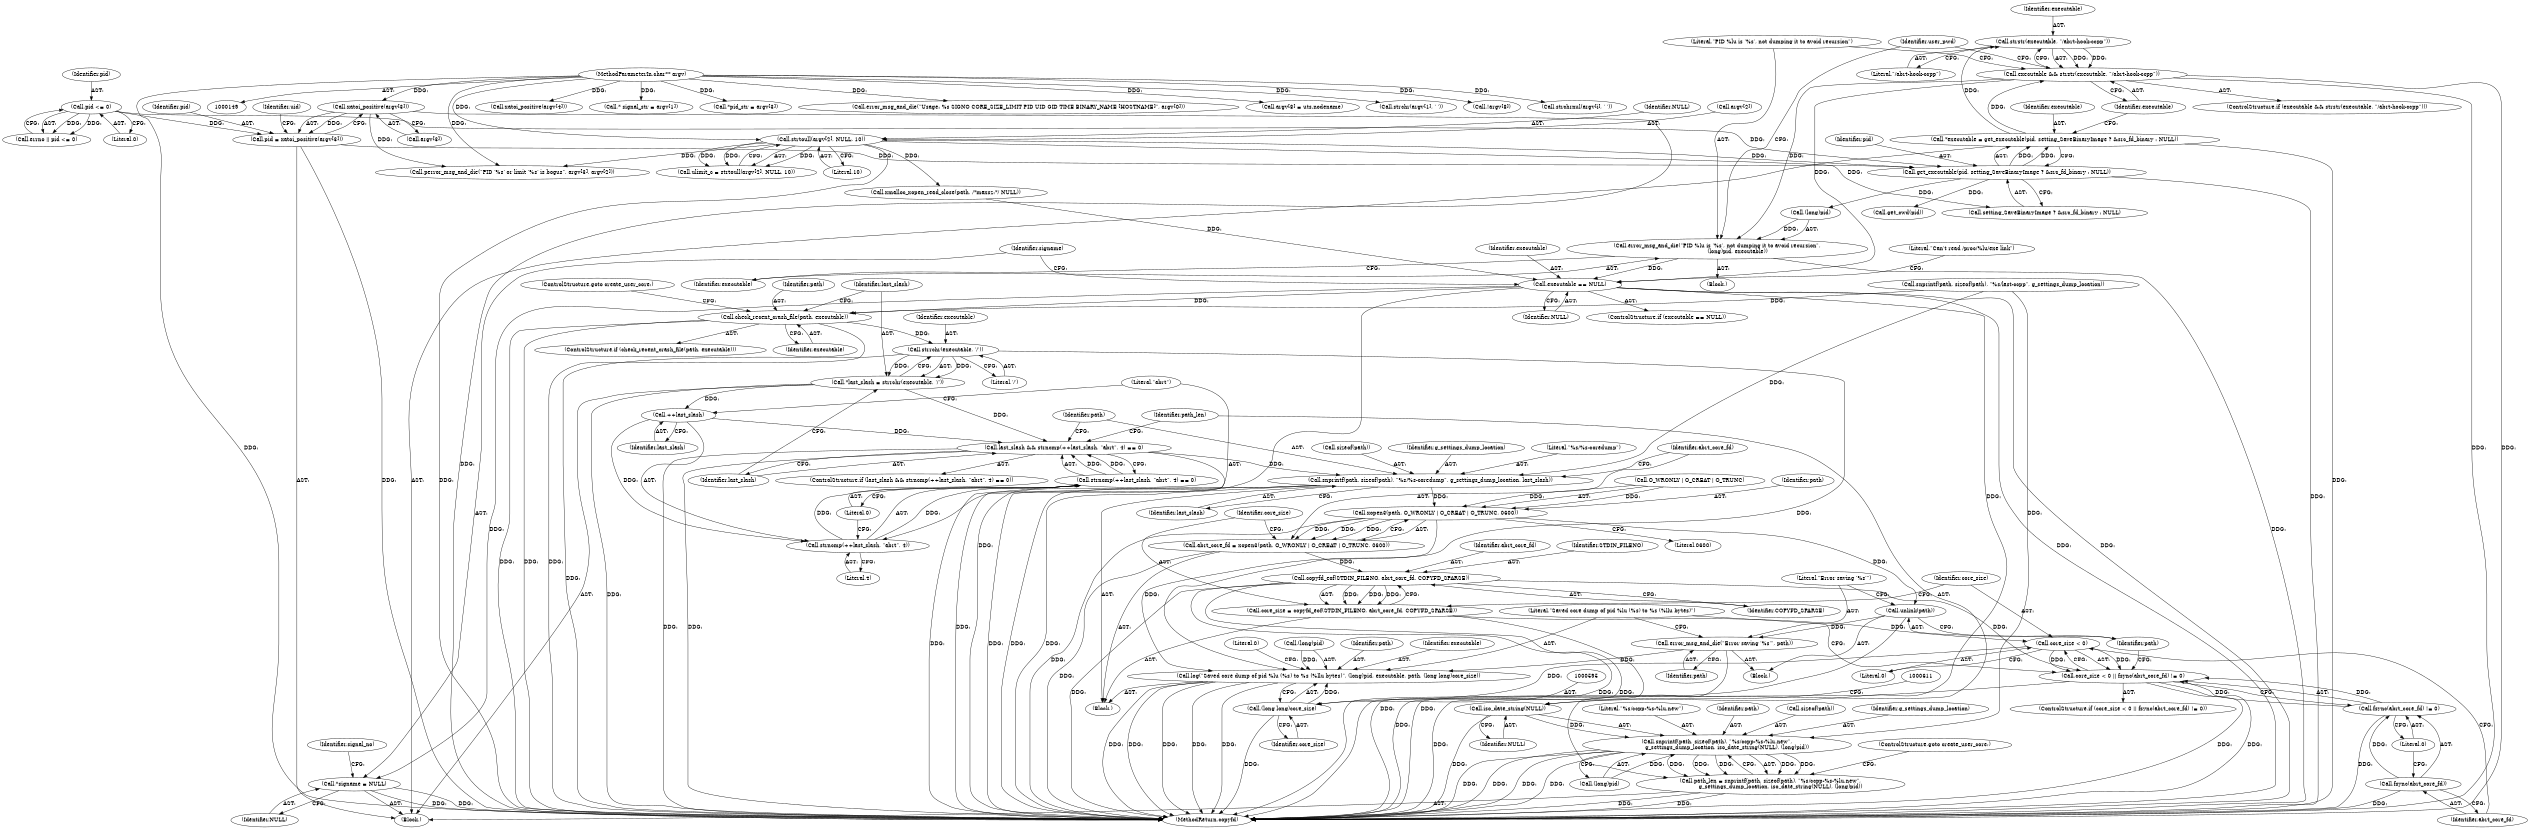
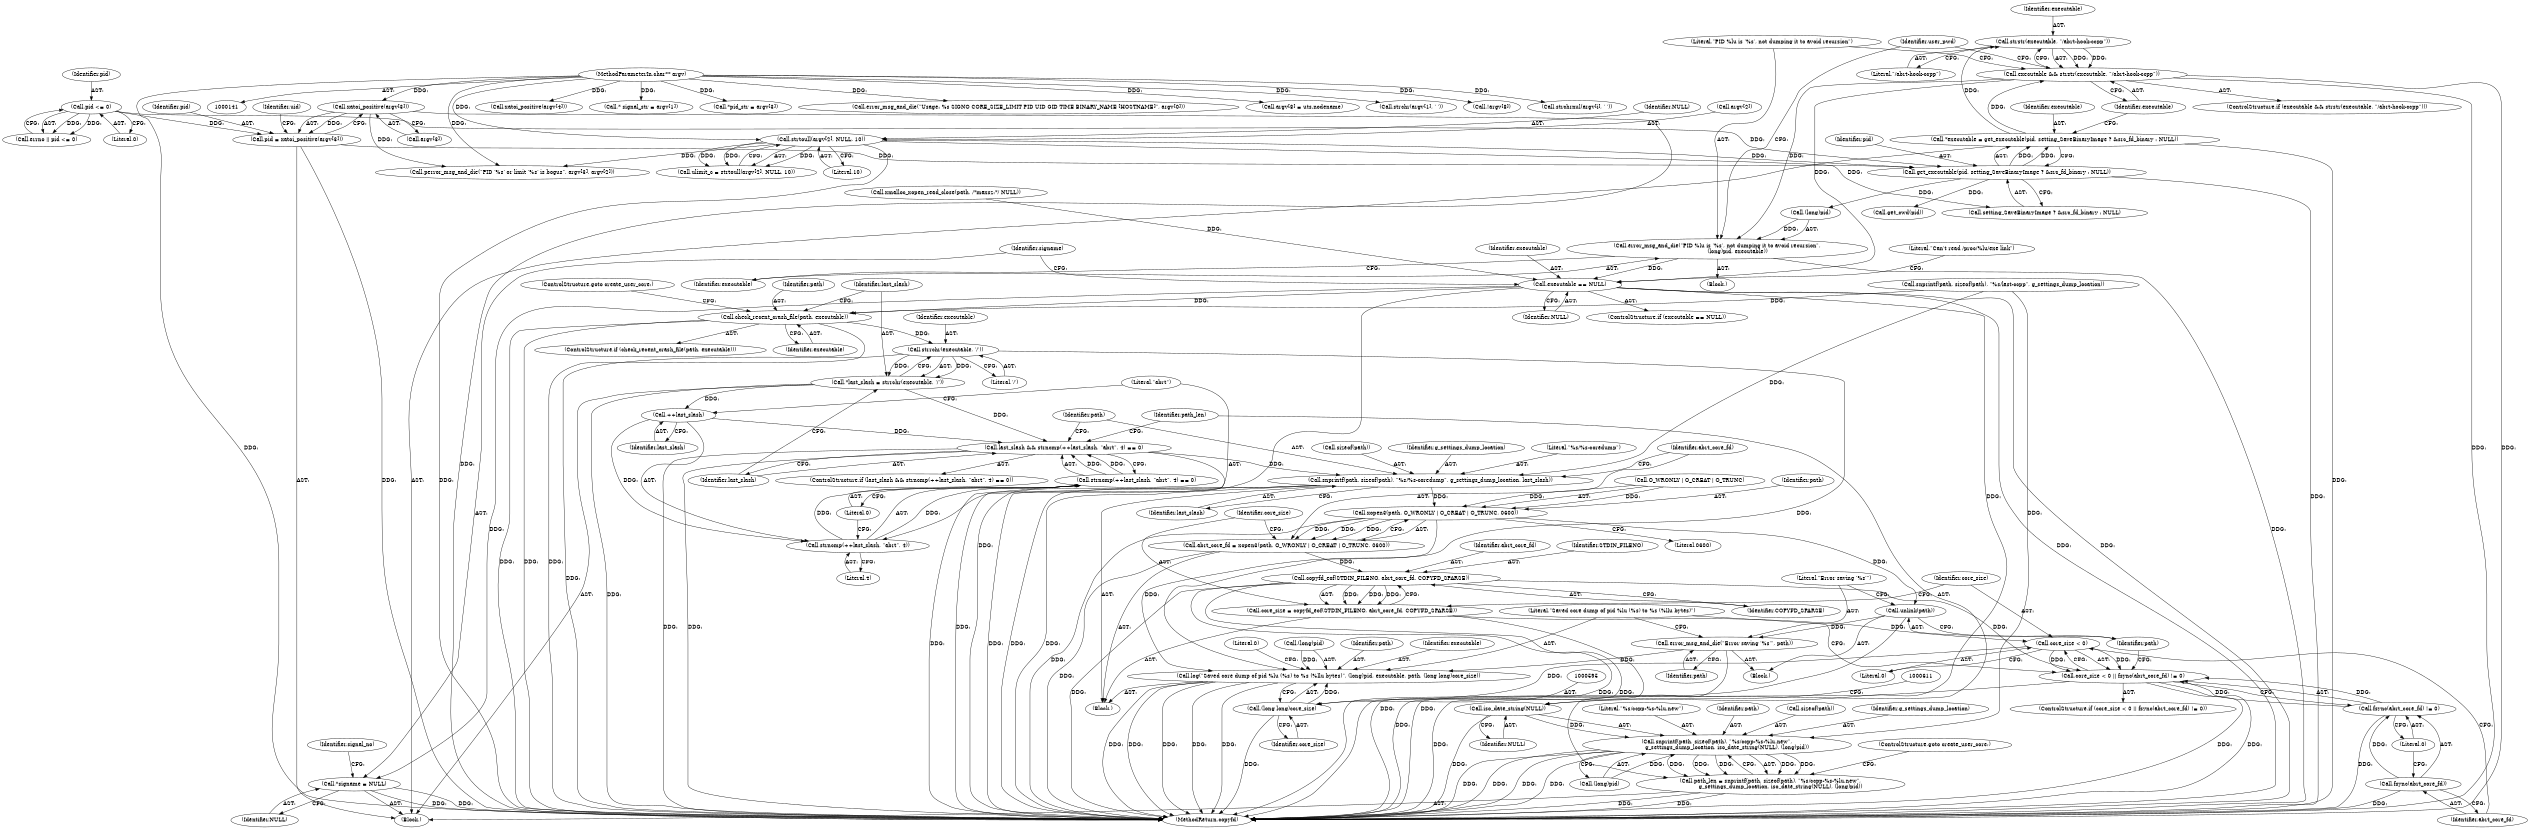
  digraph {
    n1 [label="(Call,strstr(executable, \"/abrt-hook-ccpp\"))"]
    n2 [label="(Call,executable && strstr(executable, \"/abrt-hook-ccpp\"))"]
    n3 [label="(Literal,\"/abrt-hook-ccpp\")"]
    n4 [label="(MethodReturn,copyfd)"]
    n5 [label="(Call,error_msg_and_die(\"PID %lu is '%s', not dumping it to avoid recursion\",\n                        (long)pid, executable))"]
    n6 [label="(Call,executable == NULL)"]
    n7 [label="(Identifier,executable)"]
    n8 [label="(ControlStructure,if (executable && strstr(executable, \"/abrt-hook-ccpp\")))"]
    n9 [label="(Call,*executable = get_executable(pid, setting_SaveBinaryImage ? &src_fd_binary : NULL))"]
    n10 [label="(Call,get_executable(pid, setting_SaveBinaryImage ? &src_fd_binary : NULL))"]
    n11 [label="(Block,)"]
    n12 [label="(Call,setting_SaveBinaryImage ? &src_fd_binary : NULL)"]
    n13 [label="(Call,get_cwd(pid))"]
    n14 [label="(Call,(long)pid)"]
    n15 [label="(Call,pid = xatoi_positive(argv[3]))"]
    n16 [label="(Call,xatoi_positive(argv[3]))"]
    n17 [label="(Call,argv[3])"]
    n18 [label="(Call,perror_msg_and_die(\"PID '%s' or limit '%s' is bogus\", argv[3], argv[2]))"]
    n19 [label="(Call,pid <= 0)"]
    n20 [label="(Call,errno || pid <= 0)"]
    n21 [label="(Literal,0)"]
    n22 [label="(MethodParameterIn,char** argv)"]
    n23 [label="(Call,strtoull(argv[2], NULL, 10))"]
    n24 [label="(Call,xatoi_positive(argv[4]))"]
    n25 [label="(Call,* signal_str = argv[1])"]
    n26 [label="(Call,*pid_str = argv[3])"]
    n27 [label="(Call,error_msg_and_die(\"Usage: %s SIGNO CORE_SIZE_LIMIT PID UID GID TIME BINARY_NAME [HOSTNAME]\", argv[0]))"]
    n28 [label="(Call,argv[8] = uts.nodename)"]
    n29 [label="(Call,strchr(argv[1], ' '))"]
    n30 [label="(Call,!argv[8])"]
    n31 [label="(Call,strchrnul(argv[i], ' '))"]
-   1000141 [label=1000149]
+   1000141
    n33 [label="(Call,xmalloc_xopen_read_close(path, /*maxsz:*/ NULL))"]
    n34 [label="(Literal,10)"]
    n35 [label="(Call,ulimit_c = strtoull(argv[2], NULL, 10))"]
    n36 [label="(Identifier,executable)"]
    n37 [label="(Block,)"]
    n38 [label="(Call,*signame = NULL)"]
    n39 [label="(Call,check_recent_crash_file(path, executable))"]
    n40 [label="(Call,iso_date_string(NULL))"]
    n41 [label="(Identifier,NULL)"]
    n42 [label="(ControlStructure,if (executable == NULL))"]
    n43 [label="(Identifier,NULL)"]
    n44 [label="(Call,strrchr(executable, '/'))"]
    n45 [label="(ControlStructure,if (check_recent_crash_file(path, executable)))"]
    n46 [label="(Identifier,executable)"]
    n47 [label="(Call,snprintf(path, sizeof(path), \"%s/ccpp-%s-%lu.new\",\n            g_settings_dump_location, iso_date_string(NULL), (long)pid))"]
    n48 [label="(Identifier,NULL)"]
    n49 [label="(Call,*last_slash = strrchr(executable, '/'))"]
    n50 [label="(Call,log(\"Saved core dump of pid %lu (%s) to %s (%llu bytes)\", (long)pid, executable, path, (long long)core_size))"]
    n51 [label="(Literal,'/')"]
    n52 [label="(Call,last_slash && strncmp(++last_slash, \"abrt\", 4) == 0)"]
    n53 [label="(Call,++last_slash)"]
    n54 [label="(Block,)"]
    n55 [label="(Call,(long long)core_size)"]
    n56 [label="(Call,snprintf(path, sizeof(path), \"%s/%s-coredump\", g_settings_dump_location, last_slash))"]
    n57 [label="(Call,strncmp(++last_slash, \"abrt\", 4) == 0)"]
    n58 [label="(Identifier,last_slash)"]
    n59 [label="(ControlStructure,if (last_slash && strncmp(++last_slash, \"abrt\", 4) == 0))"]
    n60 [label="(Call,strncmp(++last_slash, \"abrt\", 4))"]
    n61 [label="(Identifier,last_slash)"]
    n62 [label="(Call,xopen3(path, O_WRONLY | O_CREAT | O_TRUNC, 0600))"]
    n63 [label="(Identifier,last_slash)"]
    n64 [label="(Literal,0)"]
    n65 [label="(Call,abrt_core_fd = xopen3(path, O_WRONLY | O_CREAT | O_TRUNC, 0600))"]
    n66 [label="(Call,unlink(path))"]
    n67 [label="(Literal,0600)"]
    n68 [label="(Call,copyfd_eof(STDIN_FILENO, abrt_core_fd, COPYFD_SPARSE))"]
    n69 [label="(Call,error_msg_and_die(\"Error saving '%s'\", path))"]
    n70 [label="(Identifier,path)"]
    n71 [label="(Block,)"]
    n72 [label="(Call,core_size = copyfd_eof(STDIN_FILENO, abrt_core_fd, COPYFD_SPARSE))"]
    n73 [label="(Identifier,COPYFD_SPARSE)"]
    n74 [label="(Call,core_size < 0 || fsync(abrt_core_fd) != 0)"]
    n75 [label="(Call,core_size < 0)"]
    n76 [label="(Call,fsync(abrt_core_fd))"]
    n77 [label="(Call,fsync(abrt_core_fd) != 0)"]
    n78 [label="(Identifier,abrt_core_fd)"]
    n79 [label="(Literal,0)"]
    n80 [label="(ControlStructure,if (core_size < 0 || fsync(abrt_core_fd) != 0))"]
    n81 [label="(Identifier,core_size)"]
    n82 [label="(Literal,0)"]
    n83 [label="(Identifier,path)"]
    n84 [label="(Literal,4)"]
    n85 [label="(Call,path_len = snprintf(path, sizeof(path), \"%s/ccpp-%s-%lu.new\",\n            g_settings_dump_location, iso_date_string(NULL), (long)pid))"]
    n86 [label="(Call,(long)pid)"]
    n87 [label="(Call,sizeof(path))"]
    n88 [label="(Identifier,NULL)"]
    n89 [label="(Identifier,last_slash)"]
    n90 [label="(Literal,\"Error saving '%s'\")"]
    n91 [label="(Call,argv[2])"]
    n92 [label="(ControlStructure,goto create_user_core;)"]
    n93 [label="(Identifier,STDIN_FILENO)"]
    n94 [label="(Identifier,executable)"]
    n95 [label="(Literal,\"%s/ccpp-%s-%lu.new\")"]
    n96 [label="(Call,O_WRONLY | O_CREAT | O_TRUNC)"]
    n97 [label="(Identifier,executable)"]
    n98 [label="(Identifier,user_pwd)"]
    n99 [label="(Literal,\"Can't read /proc/%lu/exe link\")"]
    n100 [label="(Identifier,executable)"]
    n101 [label="(Identifier,path)"]
    n102 [label="(Identifier,path)"]
    n103 [label="(Identifier,executable)"]
    n104 [label="(Literal,\"PID %lu is '%s', not dumping it to avoid recursion\")"]
    n105 [label="(Identifier,pid)"]
    n106 [label="(Identifier,uid)"]
    n107 [label="(Identifier,abrt_core_fd)"]
    n108 [label="(Identifier,executable)"]
    n109 [label="(Identifier,pid)"]
    n110 [label="(Identifier,path)"]
    n111 [label="(Literal,\"abrt\")"]
    n112 [label="(Identifier,pid)"]
    n113 [label="(ControlStructure,goto create_user_core;)"]
    n114 [label="(Literal,\"Saved core dump of pid %lu (%s) to %s (%llu bytes)\")"]
    n115 [label="(Call,sizeof(path))"]
    n116 [label="(Identifier,g_settings_dump_location)"]
    n117 [label="(Literal,0)"]
    n118 [label="(Identifier,abrt_core_fd)"]
    n119 [label="(Identifier,g_settings_dump_location)"]
    n120 [label="(Literal,\"%s/%s-coredump\")"]
    n121 [label="(Call,snprintf(path, sizeof(path), \"%s/last-ccpp\", g_settings_dump_location))"]
    n122 [label="(Identifier,signame)"]
    n123 [label="(Identifier,signal_no)"]
    n124 [label="(Identifier,path_len)"]
    n125 [label="(Identifier,core_size)"]
    n126 [label="(Call,(long)pid)"]
    n127 [label="(Identifier,path)"]
    n128 [label="(Identifier,path)"]
    n129 [label="(Identifier,core_size)"]
    1000595
    1000611
    n1 -> n2 [label="AST: "]
    n1 -> n2 [label="DDG: "]
    n1 -> n2 [label="DDG: "]
    n1 -> n3 [label="CFG: "]
    n2 -> n1 [label="CFG: "]
    n2 -> n4 [label="DDG: "]
    n2 -> n4 [label="DDG: "]
    n2 -> n5 [label="DDG: "]
    n2 -> n6 [label="DDG: "]
    n2 -> n7 [label="CFG: "]
    n2 -> n8 [label="AST: "]
    n3 -> n1 [label="AST: "]
    n5 -> n4 [label="DDG: "]
    n5 -> n6 [label="DDG: "]
    n5 -> n36 [label="CFG: "]
    n5 -> n37 [label="AST: "]
    n6 -> n4 [label="DDG: "]
    n6 -> n4 [label="DDG: "]
    n6 -> n4 [label="DDG: "]
    n6 -> n38 [label="DDG: "]
    n6 -> n39 [label="DDG: "]
    n6 -> n40 [label="DDG: "]
    n6 -> n41 [label="CFG: "]
    n6 -> n42 [label="AST: "]
    n7 -> n2 [label="AST: "]
    n7 -> n9 [label="CFG: "]
    n9 -> n1 [label="DDG: "]
    n9 -> n2 [label="DDG: "]
    n9 -> n4 [label="DDG: "]
    n9 -> n10 [label="CFG: "]
    n9 -> n11 [label="AST: "]
    n10 -> n4 [label="DDG: "]
    n10 -> n9 [label="AST: "]
    n10 -> n9 [label="DDG: "]
    n10 -> n9 [label="DDG: "]
    n10 -> n12 [label="CFG: "]
    n10 -> n13 [label="DDG: "]
    n10 -> n14 [label="DDG: "]
    n12 -> n10 [label="AST: "]
    n14 -> n5 [label="AST: "]
    n14 -> n5 [label="DDG: "]
    n15 -> n4 [label="DDG: "]
    n15 -> n10 [label="DDG: "]
    n15 -> n11 [label="AST: "]
    n15 -> n16 [label="CFG: "]
    n16 -> n4 [label="DDG: "]
    n16 -> n15 [label="AST: "]
    n16 -> n15 [label="DDG: "]
    n16 -> n17 [label="CFG: "]
    n16 -> n18 [label="DDG: "]
    n17 -> n16 [label="AST: "]
    n19 -> n10 [label="DDG: "]
    n19 -> n15 [label="DDG: "]
    n19 -> n20 [label="AST: "]
    n19 -> n20 [label="DDG: "]
    n19 -> n20 [label="DDG: "]
    n19 -> n21 [label="CFG: "]
    n20 -> n19 [label="CFG: "]
    n21 -> n19 [label="AST: "]
    n22 -> n4 [label="DDG: "]
    n22 -> n16 [label="DDG: "]
    n22 -> n18 [label="DDG: "]
    n22 -> n23 [label="DDG: "]
    n22 -> n24 [label="DDG: "]
    n22 -> n25 [label="DDG: "]
    n22 -> n26 [label="DDG: "]
    n22 -> n27 [label="DDG: "]
    n22 -> n28 [label="DDG: "]
    n22 -> n29 [label="DDG: "]
    n22 -> n30 [label="DDG: "]
    n22 -> n31 [label="DDG: "]
    n22 -> 1000141 [label="AST: "]
    n23 -> n4 [label="DDG: "]
    n23 -> n10 [label="DDG: "]
    n23 -> n12 [label="DDG: "]
    n23 -> n18 [label="DDG: "]
-   n23 -> n33 [label="DDG: "]
    n23 -> n34 [label="CFG: "]
    n23 -> n35 [label="AST: "]
    n23 -> n35 [label="DDG: "]
    n23 -> n35 [label="DDG: "]
    n23 -> n35 [label="DDG: "]
    n33 -> n6 [label="DDG: "]
    n34 -> n23 [label="AST: "]
    n35 -> n23 [label="CFG: "]
    n36 -> n5 [label="AST: "]
    n38 -> n4 [label="DDG: "]
    n38 -> n4 [label="DDG: "]
    n38 -> n11 [label="AST: "]
    n38 -> n43 [label="CFG: "]
    n39 -> n4 [label="DDG: "]
    n39 -> n4 [label="DDG: "]
    n39 -> n4 [label="DDG: "]
    n39 -> n44 [label="DDG: "]
    n39 -> n45 [label="AST: "]
    n39 -> n46 [label="CFG: "]
    n40 -> n4 [label="DDG: "]
    n40 -> n47 [label="AST: "]
    n40 -> n47 [label="DDG: "]
    n40 -> n48 [label="CFG: "]
    n41 -> n6 [label="AST: "]
    n43 -> n38 [label="AST: "]
    n44 -> n4 [label="DDG: "]
    n44 -> n49 [label="AST: "]
    n44 -> n49 [label="DDG: "]
    n44 -> n49 [label="DDG: "]
    n44 -> n50 [label="DDG: "]
    n44 -> n51 [label="CFG: "]
    n46 -> n39 [label="AST: "]
    n47 -> n4 [label="DDG: "]
    n47 -> n4 [label="DDG: "]
    n47 -> n4 [label="DDG: "]
    n47 -> n4 [label="DDG: "]
    n47 -> n85 [label="AST: "]
    n47 -> n85 [label="DDG: "]
    n47 -> n85 [label="DDG: "]
    n47 -> n85 [label="DDG: "]
    n47 -> n85 [label="DDG: "]
    n47 -> n85 [label="DDG: "]
    n47 -> n86 [label="CFG: "]
    n48 -> n40 [label="AST: "]
    n49 -> n4 [label="DDG: "]
    n49 -> n11 [label="AST: "]
    n49 -> n44 [label="CFG: "]
    n49 -> n52 [label="DDG: "]
    n49 -> n53 [label="DDG: "]
    n50 -> n4 [label="DDG: "]
    n50 -> n4 [label="DDG: "]
    n50 -> n4 [label="DDG: "]
    n50 -> n4 [label="DDG: "]
    n50 -> n4 [label="DDG: "]
    n50 -> n54 [label="AST: "]
    n50 -> n55 [label="CFG: "]
    n51 -> n44 [label="AST: "]
    n52 -> n4 [label="DDG: "]
    n52 -> n4 [label="DDG: "]
    n52 -> n4 [label="DDG: "]
    n52 -> n56 [label="DDG: "]
    n52 -> n57 [label="CFG: "]
    n52 -> n58 [label="CFG: "]
    n52 -> n59 [label="AST: "]
    n53 -> n52 [label="DDG: "]
    n53 -> n60 [label="AST: "]
    n53 -> n60 [label="DDG: "]
    n53 -> n61 [label="CFG: "]
    n55 -> n4 [label="DDG: "]
    n55 -> n50 [label="AST: "]
    n55 -> n50 [label="DDG: "]
    n55 -> n81 [label="CFG: "]
    n56 -> n4 [label="DDG: "]
    n56 -> n4 [label="DDG: "]
    n56 -> n4 [label="DDG: "]
    n56 -> n54 [label="AST: "]
    n56 -> n62 [label="DDG: "]
    n56 -> n63 [label="CFG: "]
    n57 -> n4 [label="DDG: "]
    n57 -> n52 [label="AST: "]
    n57 -> n52 [label="DDG: "]
    n57 -> n52 [label="DDG: "]
    n57 -> n64 [label="CFG: "]
    n58 -> n49 [label="CFG: "]
    n58 -> n52 [label="AST: "]
    n60 -> n57 [label="AST: "]
    n60 -> n57 [label="DDG: "]
    n60 -> n57 [label="DDG: "]
    n60 -> n84 [label="CFG: "]
    n61 -> n53 [label="AST: "]
    n62 -> n4 [label="DDG: "]
    n62 -> n50 [label="DDG: "]
    n62 -> n65 [label="AST: "]
    n62 -> n65 [label="DDG: "]
    n62 -> n65 [label="DDG: "]
    n62 -> n65 [label="DDG: "]
    n62 -> n66 [label="DDG: "]
    n62 -> n67 [label="CFG: "]
    n63 -> n56 [label="AST: "]
    n64 -> n57 [label="AST: "]
    n64 -> n60 [label="CFG: "]
    n65 -> n4 [label="DDG: "]
    n65 -> n54 [label="AST: "]
    n65 -> n62 [label="CFG: "]
    n65 -> n68 [label="DDG: "]
    n66 -> n4 [label="DDG: "]
    n66 -> n69 [label="DDG: "]
    n66 -> n70 [label="CFG: "]
    n66 -> n71 [label="AST: "]
    n68 -> n4 [label="DDG: "]
    n68 -> n4 [label="DDG: "]
    n68 -> n4 [label="DDG: "]
    n68 -> n72 [label="AST: "]
    n68 -> n72 [label="DDG: "]
    n68 -> n72 [label="DDG: "]
    n68 -> n72 [label="DDG: "]
    n68 -> n73 [label="CFG: "]
    n68 -> n74 [label="DDG: "]
    n69 -> n4 [label="DDG: "]
    n69 -> n50 [label="DDG: "]
    n69 -> n71 [label="AST: "]
    n69 -> n83 [label="CFG: "]
    n70 -> n66 [label="AST: "]
    n70 -> n74 [label="CFG: "]
    n72 -> n4 [label="DDG: "]
    n72 -> n54 [label="AST: "]
    n72 -> n68 [label="CFG: "]
    n72 -> n75 [label="DDG: "]
    n73 -> n68 [label="AST: "]
    n74 -> n4 [label="DDG: "]
    n74 -> n4 [label="DDG: "]
    n74 -> n4 [label="DDG: "]
    n74 -> n75 [label="CFG: "]
    n74 -> n77 [label="CFG: "]
    n74 -> n80 [label="AST: "]
    n75 -> n55 [label="DDG: "]
    n75 -> n74 [label="AST: "]
    n75 -> n74 [label="DDG: "]
    n75 -> n74 [label="DDG: "]
    n75 -> n79 [label="CFG: "]
    n76 -> n4 [label="DDG: "]
    n76 -> n77 [label="AST: "]
    n76 -> n77 [label="DDG: "]
    n76 -> n78 [label="CFG: "]
    n77 -> n4 [label="DDG: "]
    n77 -> n74 [label="AST: "]
    n77 -> n74 [label="DDG: "]
    n77 -> n74 [label="DDG: "]
    n77 -> n82 [label="CFG: "]
    n78 -> n75 [label="CFG: "]
    n78 -> n76 [label="AST: "]
    n79 -> n75 [label="AST: "]
    n81 -> n55 [label="AST: "]
    n82 -> n76 [label="CFG: "]
    n82 -> n77 [label="AST: "]
    n83 -> n69 [label="AST: "]
    n84 -> n60 [label="AST: "]
    n85 -> n4 [label="DDG: "]
    n85 -> n4 [label="DDG: "]
    n85 -> n11 [label="AST: "]
    n85 -> n47 [label="CFG: "]
    n86 -> n47 [label="AST: "]
    n86 -> n47 [label="DDG: "]
    n87 -> n56 [label="AST: "]
    n88 -> n23 [label="AST: "]
    n89 -> n39 [label="CFG: "]
    n89 -> n49 [label="AST: "]
    n90 -> n66 [label="CFG: "]
    n90 -> n69 [label="AST: "]
    n91 -> n23 [label="AST: "]
    n92 -> n39 [label="CFG: "]
    n93 -> n68 [label="AST: "]
    n94 -> n50 [label="AST: "]
    n95 -> n47 [label="AST: "]
    n96 -> n62 [label="AST: "]
    n96 -> n62 [label="DDG: "]
    n96 -> n62 [label="DDG: "]
    n97 -> n9 [label="AST: "]
    n98 -> n2 [label="CFG: "]
    n98 -> n5 [label="CFG: "]
    n99 -> n6 [label="CFG: "]
    n100 -> n44 [label="AST: "]
    n101 -> n47 [label="AST: "]
    n102 -> n39 [label="AST: "]
    n103 -> n1 [label="AST: "]
    n104 -> n2 [label="CFG: "]
    n104 -> n5 [label="AST: "]
    n105 -> n10 [label="AST: "]
    n106 -> n15 [label="CFG: "]
    n107 -> n68 [label="AST: "]
    n108 -> n6 [label="AST: "]
    n109 -> n19 [label="AST: "]
    n110 -> n52 [label="CFG: "]
    n110 -> n56 [label="AST: "]
    n111 -> n53 [label="CFG: "]
    n111 -> n60 [label="AST: "]
    n112 -> n15 [label="AST: "]
    n113 -> n85 [label="CFG: "]
    n114 -> n50 [label="AST: "]
    n114 -> n69 [label="CFG: "]
    n114 -> n74 [label="CFG: "]
    n115 -> n47 [label="AST: "]
    n116 -> n56 [label="AST: "]
    n117 -> n50 [label="CFG: "]
    n118 -> n56 [label="CFG: "]
    n118 -> n65 [label="AST: "]
    n119 -> n47 [label="AST: "]
    n120 -> n56 [label="AST: "]
    n121 -> n39 [label="DDG: "]
    n121 -> n47 [label="DDG: "]
    n121 -> n56 [label="DDG: "]
    n122 -> n6 [label="CFG: "]
    n122 -> n38 [label="AST: "]
    n123 -> n38 [label="CFG: "]
    n124 -> n52 [label="CFG: "]
    n124 -> n85 [label="AST: "]
    n125 -> n72 [label="CFG: "]
    n125 -> n75 [label="AST: "]
    n126 -> n50 [label="AST: "]
    n126 -> n50 [label="DDG: "]
    n127 -> n62 [label="AST: "]
    n128 -> n50 [label="AST: "]
    n129 -> n65 [label="CFG: "]
    n129 -> n72 [label="AST: "]
    1000595 -> n55 [label="AST: "]
    1000611 -> n40 [label="CFG: "]
  }
